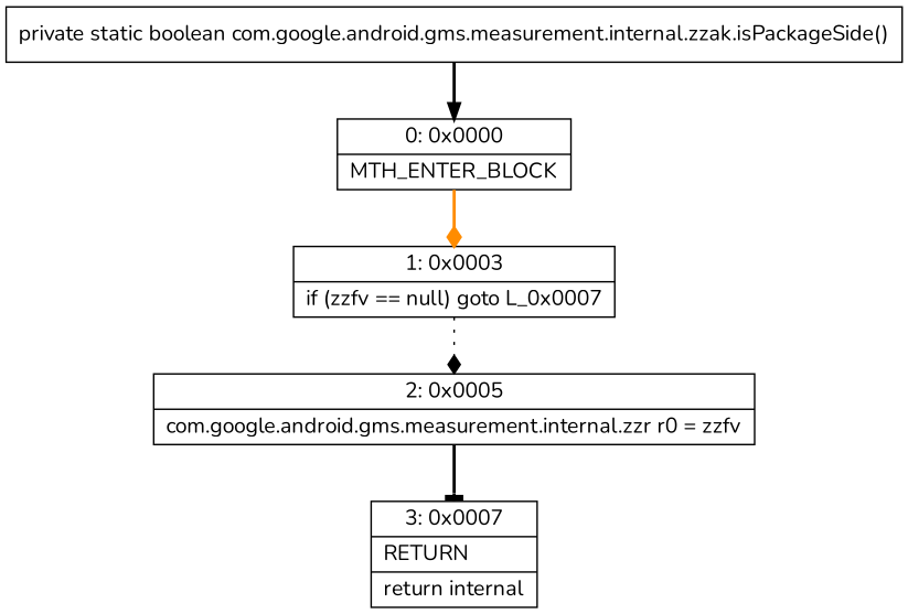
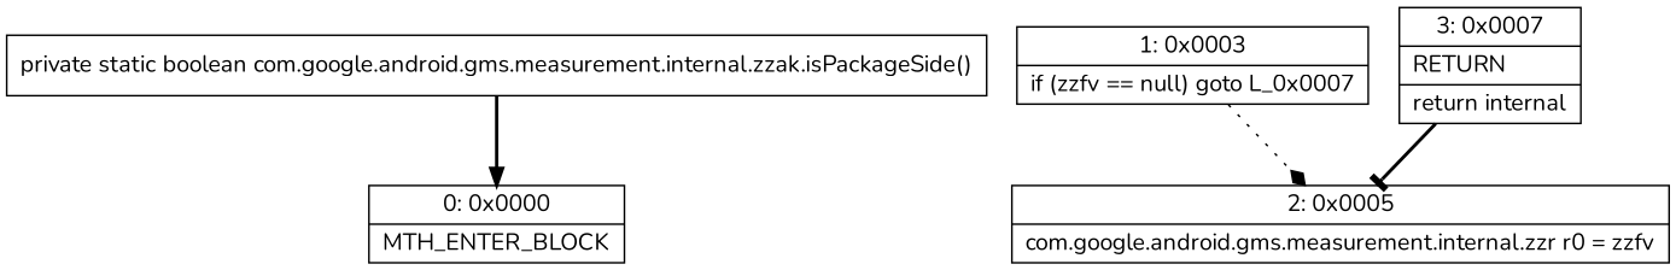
  digraph {
    fontname=Nunito
    node [fontname=Nunito shape=record]
    edge [arrowhead=diamond color=black fontname=Nunito style=bold]
    n1 [label="{0\:\ 0x0000|MTH_ENTER_BLOCK\l}"]
    n2 [label="{1\:\ 0x0003|if (zzfv == null) goto L_0x0007\l}"]
    n3 [label="{2\:\ 0x0005|com.google.android.gms.measurement.internal.zzr r0 = zzfv\l}"]
    n4 [label="{3\:\ 0x0007|RETURN\l|return internal\l}"]
    n5 [label="{private static boolean com.google.android.gms.measurement.internal.zzak.isPackageSide() }"]
-   n1 -> n2 [color=darkorange]
    n2 -> n3 [style=dotted]
-   n3 -> n4 [arrowhead=tee]
+   n4 -> n3 [arrowhead=tee]
    n5 -> n1 [arrowhead=normal]
  }
